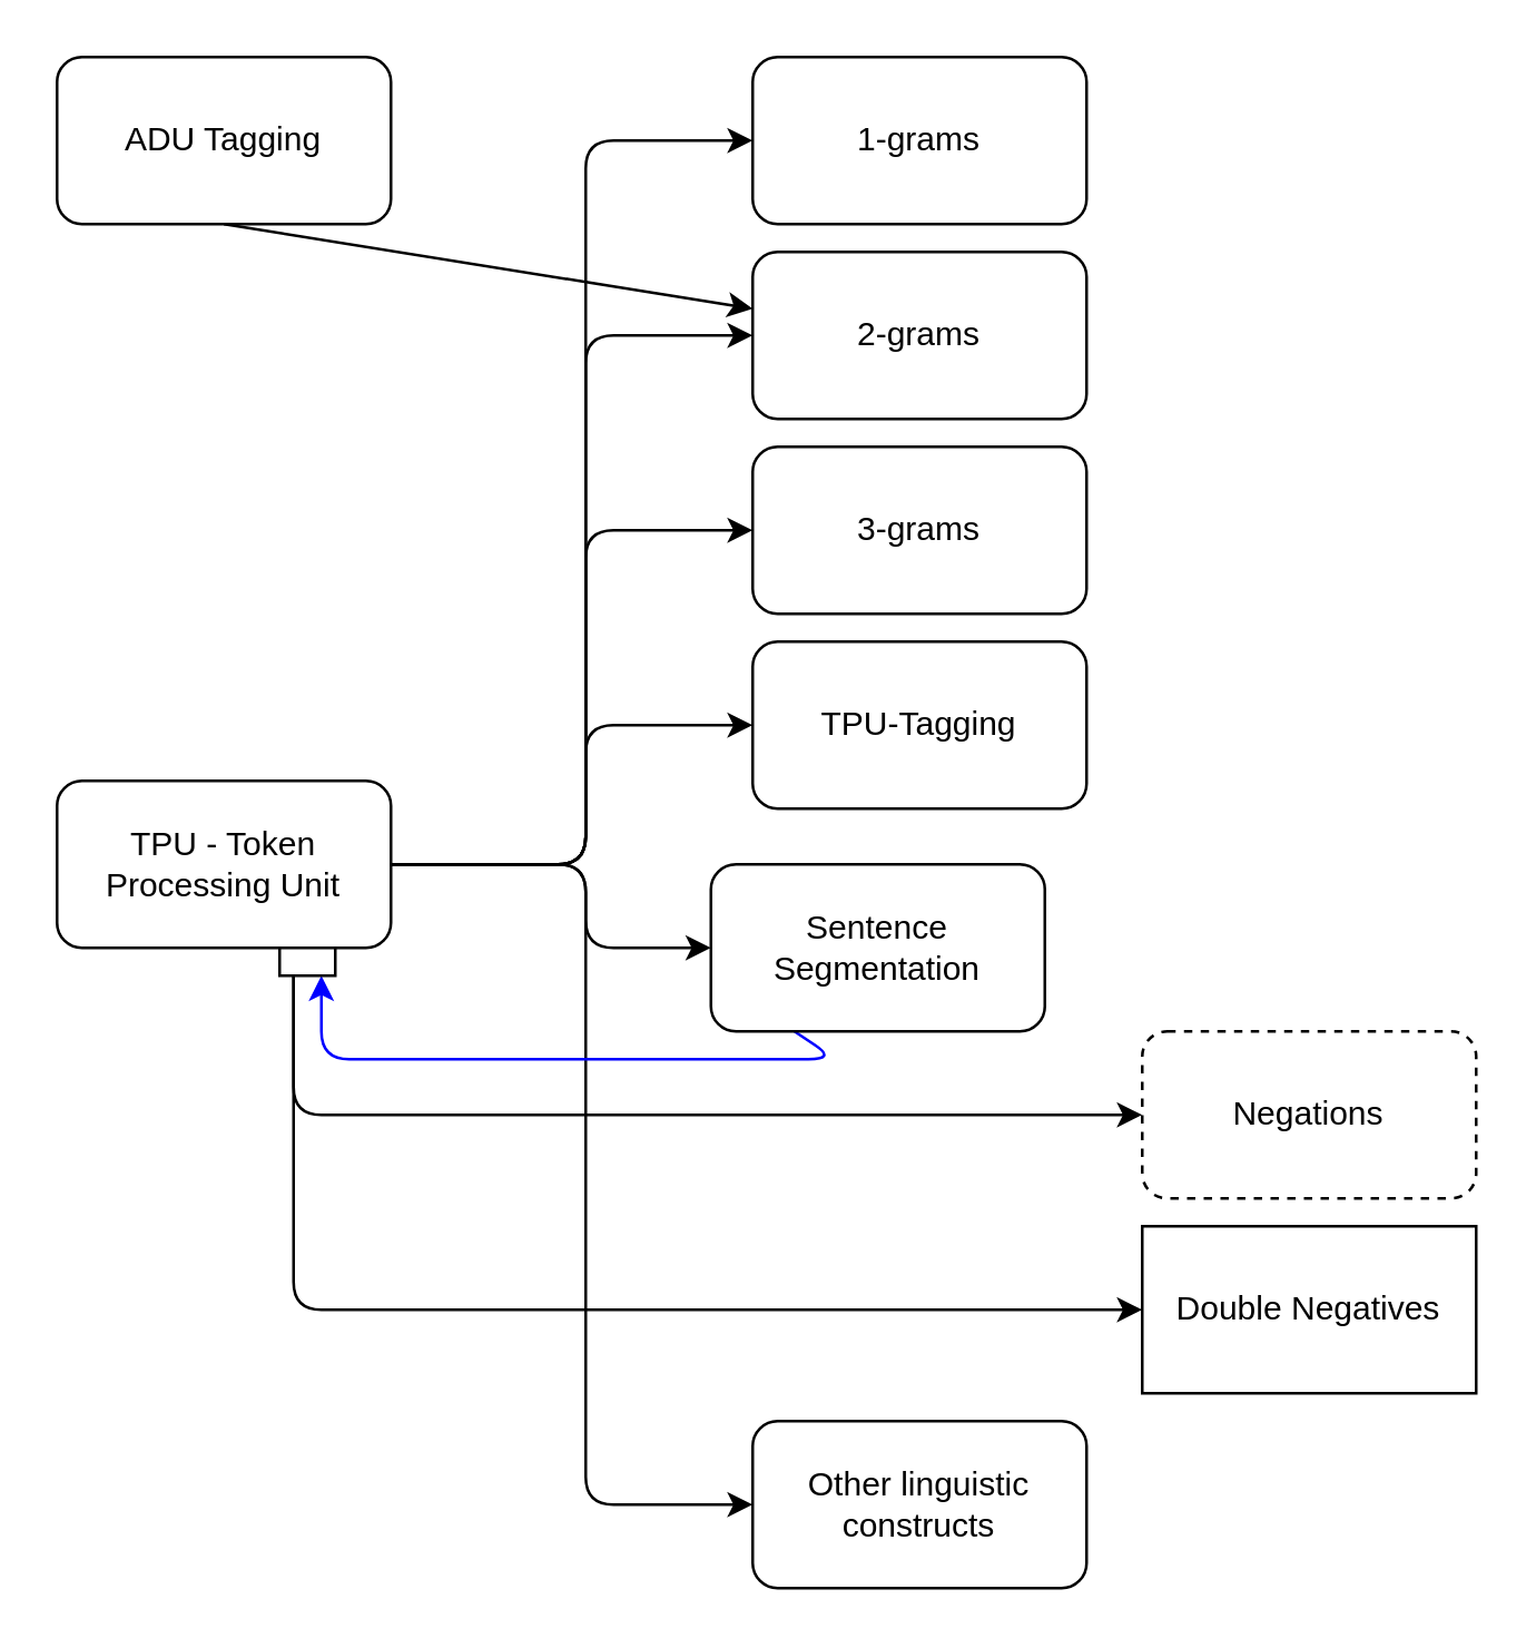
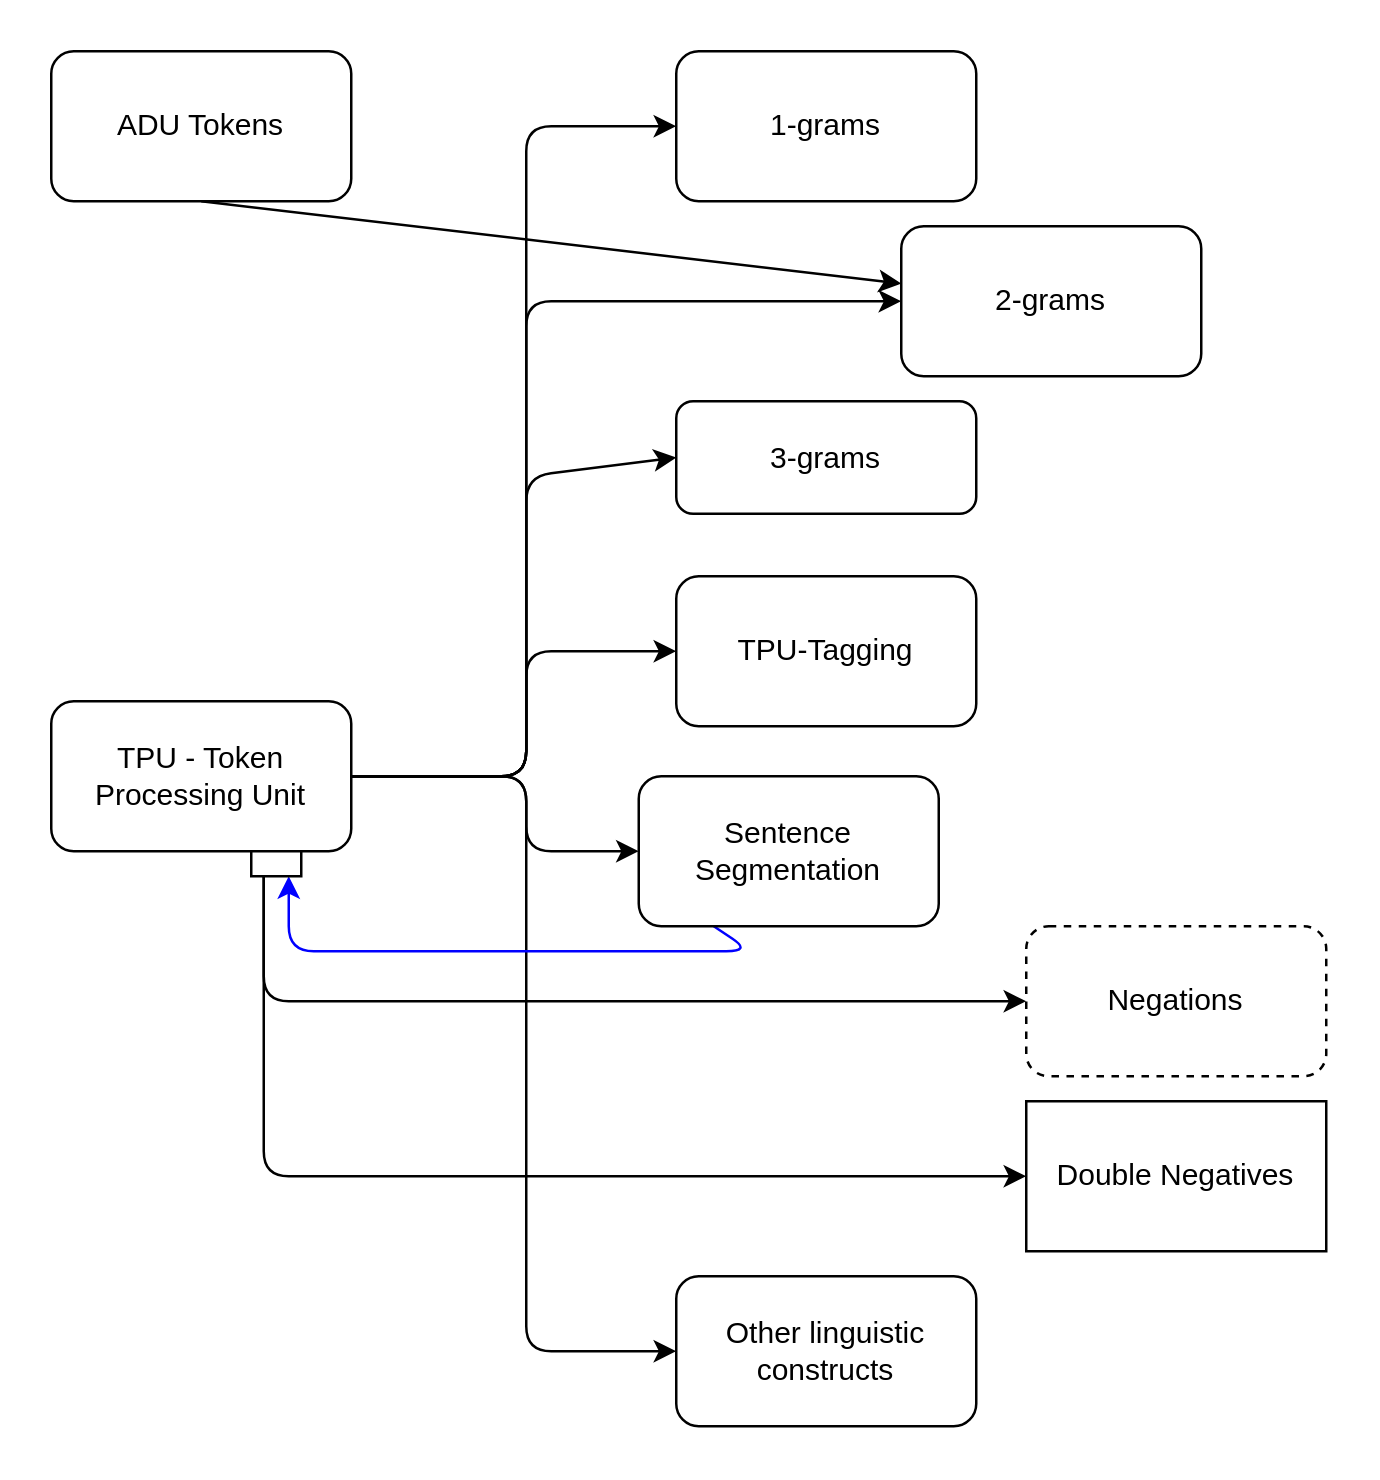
  <mxCell id="0" />
  <mxCell id="1" parent="0" />
  <mxCell id="2" style="edgeStyle=none;html=1;exitX=0.5;exitY=1;exitDx=0;exitDy=0;" parent="1" source="3" target="12" edge="1"><mxGeometry relative="1" as="geometry" /></mxCell>
- <mxCell id="3" value="ADU Tagging" style="rounded=1;whiteSpace=wrap;html=1;" parent="1" vertex="1"><mxGeometry x="20" y="20" width="120" height="60" as="geometry" /></mxCell>
+ <mxCell id="3" value="ADU Tokens" style="rounded=1;whiteSpace=wrap;html=1;" parent="1" vertex="1"><mxGeometry x="20" y="20" width="120" height="60" as="geometry" /></mxCell>
  <mxCell id="4" style="edgeStyle=none;html=1;exitX=1;exitY=0.5;exitDx=0;exitDy=0;entryX=0;entryY=0.5;entryDx=0;entryDy=0;" parent="1" source="10" target="11" edge="1"><mxGeometry relative="1" as="geometry"><Array as="points"><mxPoint x="210" y="310" /><mxPoint x="210" y="50" /></Array></mxGeometry></mxCell>
  <mxCell id="5" style="edgeStyle=none;html=1;entryX=0;entryY=0.5;entryDx=0;entryDy=0;" parent="1" target="12" edge="1"><mxGeometry relative="1" as="geometry"><mxPoint x="140" y="310" as="sourcePoint" /><Array as="points"><mxPoint x="210" y="310" /><mxPoint x="210" y="120" /></Array></mxGeometry></mxCell>
  <mxCell id="6" style="edgeStyle=none;html=1;exitX=1;exitY=0.5;exitDx=0;exitDy=0;entryX=0;entryY=0.5;entryDx=0;entryDy=0;" parent="1" source="10" target="13" edge="1"><mxGeometry relative="1" as="geometry"><Array as="points"><mxPoint x="210" y="310" /><mxPoint x="210" y="190" /></Array></mxGeometry></mxCell>
  <mxCell id="7" style="edgeStyle=none;html=1;exitX=1;exitY=0.5;exitDx=0;exitDy=0;entryX=0;entryY=0.5;entryDx=0;entryDy=0;" parent="1" source="10" target="14" edge="1"><mxGeometry relative="1" as="geometry"><Array as="points"><mxPoint x="210" y="310" /><mxPoint x="210" y="260" /></Array></mxGeometry></mxCell>
  <mxCell id="8" style="edgeStyle=none;html=1;exitX=1;exitY=0.5;exitDx=0;exitDy=0;entryX=0;entryY=0.5;entryDx=0;entryDy=0;" parent="1" source="10" target="16" edge="1"><mxGeometry relative="1" as="geometry"><Array as="points"><mxPoint x="210" y="310" /><mxPoint x="210" y="540" /></Array></mxGeometry></mxCell>
  <mxCell id="9" style="edgeStyle=none;html=1;exitX=1;exitY=0.5;exitDx=0;exitDy=0;entryX=0;entryY=0.5;entryDx=0;entryDy=0;" parent="1" source="10" target="19" edge="1"><mxGeometry relative="1" as="geometry"><Array as="points"><mxPoint x="210" y="310" /><mxPoint x="210" y="340" /></Array></mxGeometry></mxCell>
  <mxCell id="10" value="TPU - Token Processing Unit" style="rounded=1;whiteSpace=wrap;html=1;" parent="1" vertex="1"><mxGeometry x="20" y="280" width="120" height="60" as="geometry" /></mxCell>
  <mxCell id="11" value="1-grams" style="rounded=1;whiteSpace=wrap;html=1;" parent="1" vertex="1"><mxGeometry x="270" y="20" width="120" height="60" as="geometry" /></mxCell>
- <mxCell id="12" value="2-grams" style="rounded=1;whiteSpace=wrap;html=1;" parent="1" vertex="1"><mxGeometry x="270" y="90" width="120" height="60" as="geometry" /></mxCell>
- <mxCell id="13" value="3-grams" style="rounded=1;whiteSpace=wrap;html=1;" parent="1" vertex="1"><mxGeometry x="270" y="160" width="120" height="60" as="geometry" /></mxCell>
+ <mxCell id="12" value="2-grams" style="rounded=1;whiteSpace=wrap;html=1;" parent="1" vertex="1"><mxGeometry x="360" y="90" width="120" height="60" as="geometry" /></mxCell>
+ <mxCell id="13" value="3-grams" style="rounded=1;whiteSpace=wrap;html=1;" parent="1" vertex="1"><mxGeometry x="270" y="160" width="120" height="45" as="geometry" /></mxCell>
  <mxCell id="14" value="TPU-Tagging" style="rounded=1;whiteSpace=wrap;html=1;" parent="1" vertex="1"><mxGeometry x="270" y="230" width="120" height="60" as="geometry" /></mxCell>
  <mxCell id="15" value="Double Negatives" style="whiteSpace=wrap;html=1;rounded=0;" parent="1" vertex="1"><mxGeometry x="410" y="440" width="120" height="60" as="geometry" /></mxCell>
  <mxCell id="16" value="Other linguistic constructs" style="rounded=1;whiteSpace=wrap;html=1;" parent="1" vertex="1"><mxGeometry x="270" y="510" width="120" height="60" as="geometry" /></mxCell>
  <mxCell id="17" value="Negations" style="whiteSpace=wrap;html=1;rounded=1;dashed=1;" parent="1" vertex="1"><mxGeometry x="410" y="370" width="120" height="60" as="geometry" /></mxCell>
  <mxCell id="18" style="edgeStyle=none;html=1;exitX=0.25;exitY=1;exitDx=0;exitDy=0;entryX=0.75;entryY=1;entryDx=0;entryDy=0;startArrow=none;startFill=0;strokeColor=#0000FF;" parent="1" source="19" target="22" edge="1"><mxGeometry relative="1" as="geometry"><Array as="points"><mxPoint x="300" y="380" /><mxPoint x="115" y="380" /></Array></mxGeometry></mxCell>
  <mxCell id="19" value="Sentence Segmentation" style="rounded=1;whiteSpace=wrap;html=1;" parent="1" vertex="1"><mxGeometry x="255" y="310" width="120" height="60" as="geometry" /></mxCell>
  <mxCell id="20" style="edgeStyle=none;html=1;exitX=0.25;exitY=1;exitDx=0;exitDy=0;entryX=0;entryY=0.5;entryDx=0;entryDy=0;startArrow=none;startFill=0;strokeColor=#000000;" parent="1" source="22" target="17" edge="1"><mxGeometry relative="1" as="geometry"><Array as="points"><mxPoint x="105" y="400" /></Array></mxGeometry></mxCell>
  <mxCell id="21" style="edgeStyle=none;html=1;exitX=0.25;exitY=1;exitDx=0;exitDy=0;entryX=0;entryY=0.5;entryDx=0;entryDy=0;startArrow=none;startFill=0;strokeColor=#000000;" parent="1" source="22" target="15" edge="1"><mxGeometry relative="1" as="geometry"><Array as="points"><mxPoint x="105" y="470" /></Array></mxGeometry></mxCell>
  <mxCell id="22" value="" style="rounded=0;whiteSpace=wrap;html=1;" parent="1" vertex="1"><mxGeometry x="100" y="340" width="20" height="10" as="geometry" /></mxCell>
